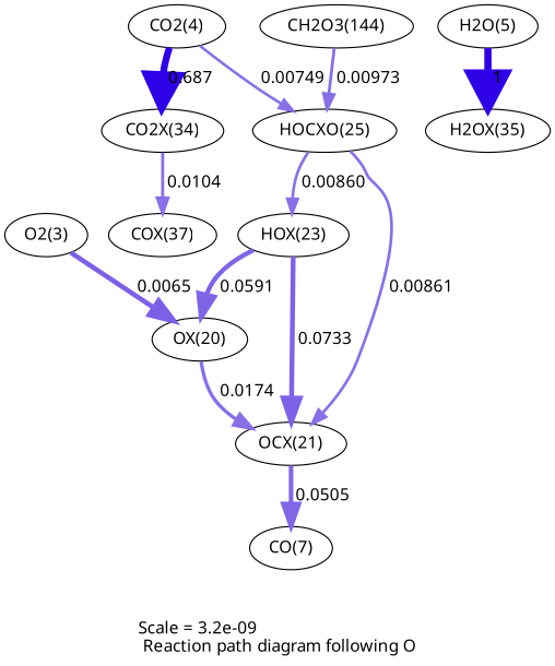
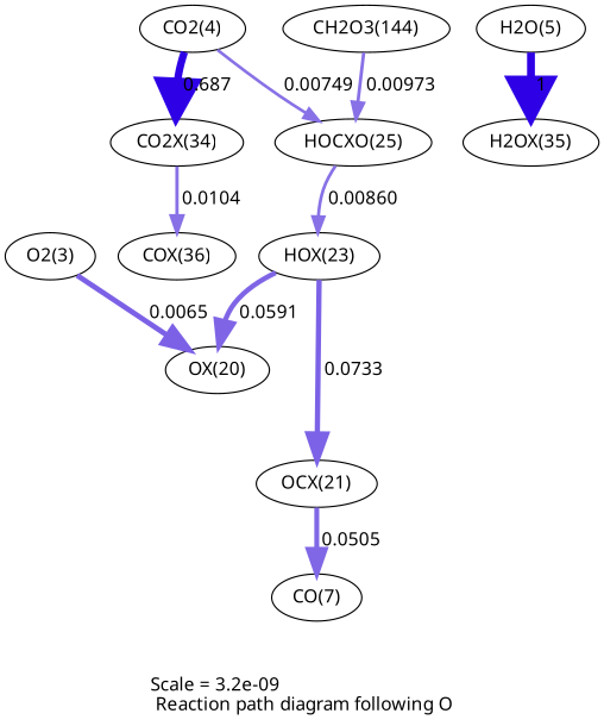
  digraph {
    fontname="Noto Sans"
    label="Scale = 3.2e-09\l Reaction path diagram following O"
    node [fontname="Noto Sans"]
    edge [arrowsize=1.21 color="0.7, 0.509, 0.9" fontname="Noto Sans" penwidth=2.41]
    n1 [label="O2(3)"]
    n2 [label="OX(20)"]
    n3 [label="OCX(21)"]
    n4 [label="HOX(23)"]
    n5 [label="CO(7)"]
    n6 [label="HOCXO(25)"]
    n7 [label="H2O(5)"]
    n8 [label="H2OX(35)"]
-   n9 [label="COX(37)"]
+   n9 [label="COX(36)"]
    n10 [label="CO2(4)"]
    n11 [label="CO2X(34)"]
    n12 [label="CH2O3(144)"]
    n1 -> n2 [arrowsize=2.03 color="0.7, 0.576, 0.9" label=" 0.0065" penwidth=4.06]
-   n2 -> n3 [arrowsize=1.47 color="0.7, 0.517, 0.9" label=" 0.0174" penwidth=2.94]
    n3 -> n5 [arrowsize=1.87 color="0.7, 0.551, 0.9" label=" 0.0505" penwidth=3.75]
    n4 -> n2 [arrowsize=1.93 color="0.7, 0.559, 0.9" label=" 0.0591" penwidth=3.86]
    n4 -> n3 [arrowsize=2.01 color="0.7, 0.573, 0.9" label=" 0.0733" penwidth=4.03]
-   n6 -> n3 [label=" 0.00861"]
    n6 -> n4 [label=" 0.00860"]
    n7 -> n8 [arrowsize=3 color="0.7, 1.5, 0.9" label=" 1" penwidth=6]
    n10 -> n6 [arrowsize=1.15 color="0.7, 0.507, 0.9" label=" 0.00749" penwidth=2.31]
    n10 -> n11 [arrowsize=2.86 color="0.7, 1.19, 0.9" label=" 0.687" penwidth=5.72]
    n11 -> n9 [arrowsize=1.28 color="0.7, 0.51, 0.9" label=" 0.0104" penwidth=2.56]
    n12 -> n6 [arrowsize=1.25 color="0.7, 0.51, 0.9" label=" 0.00973" penwidth=2.5]
  }
